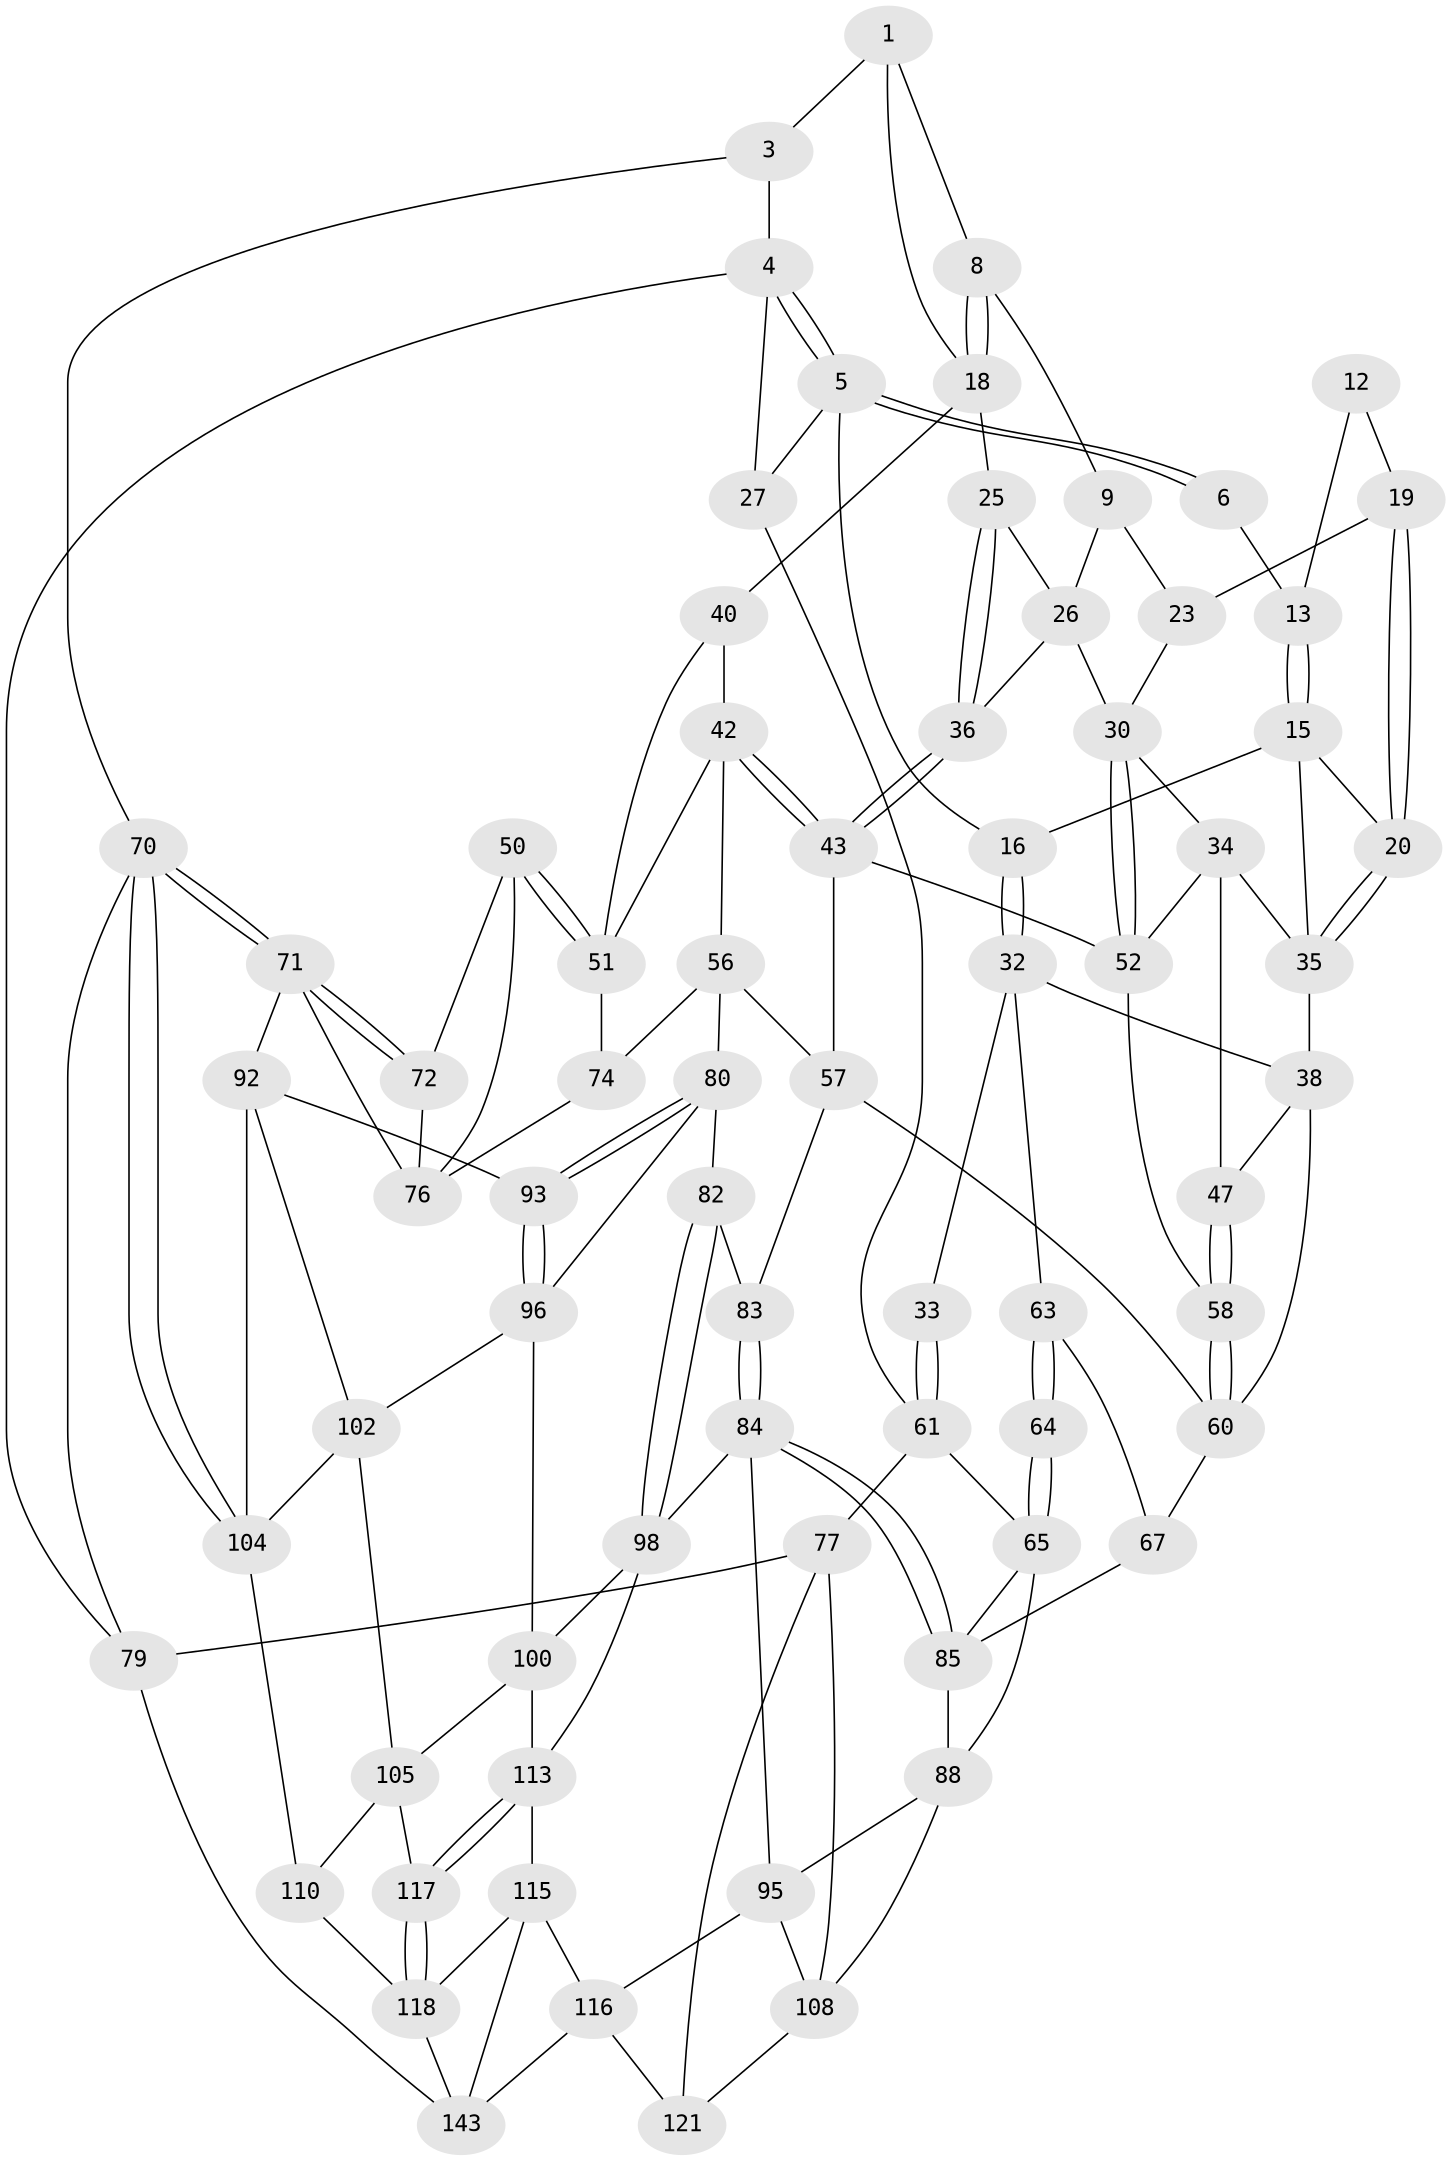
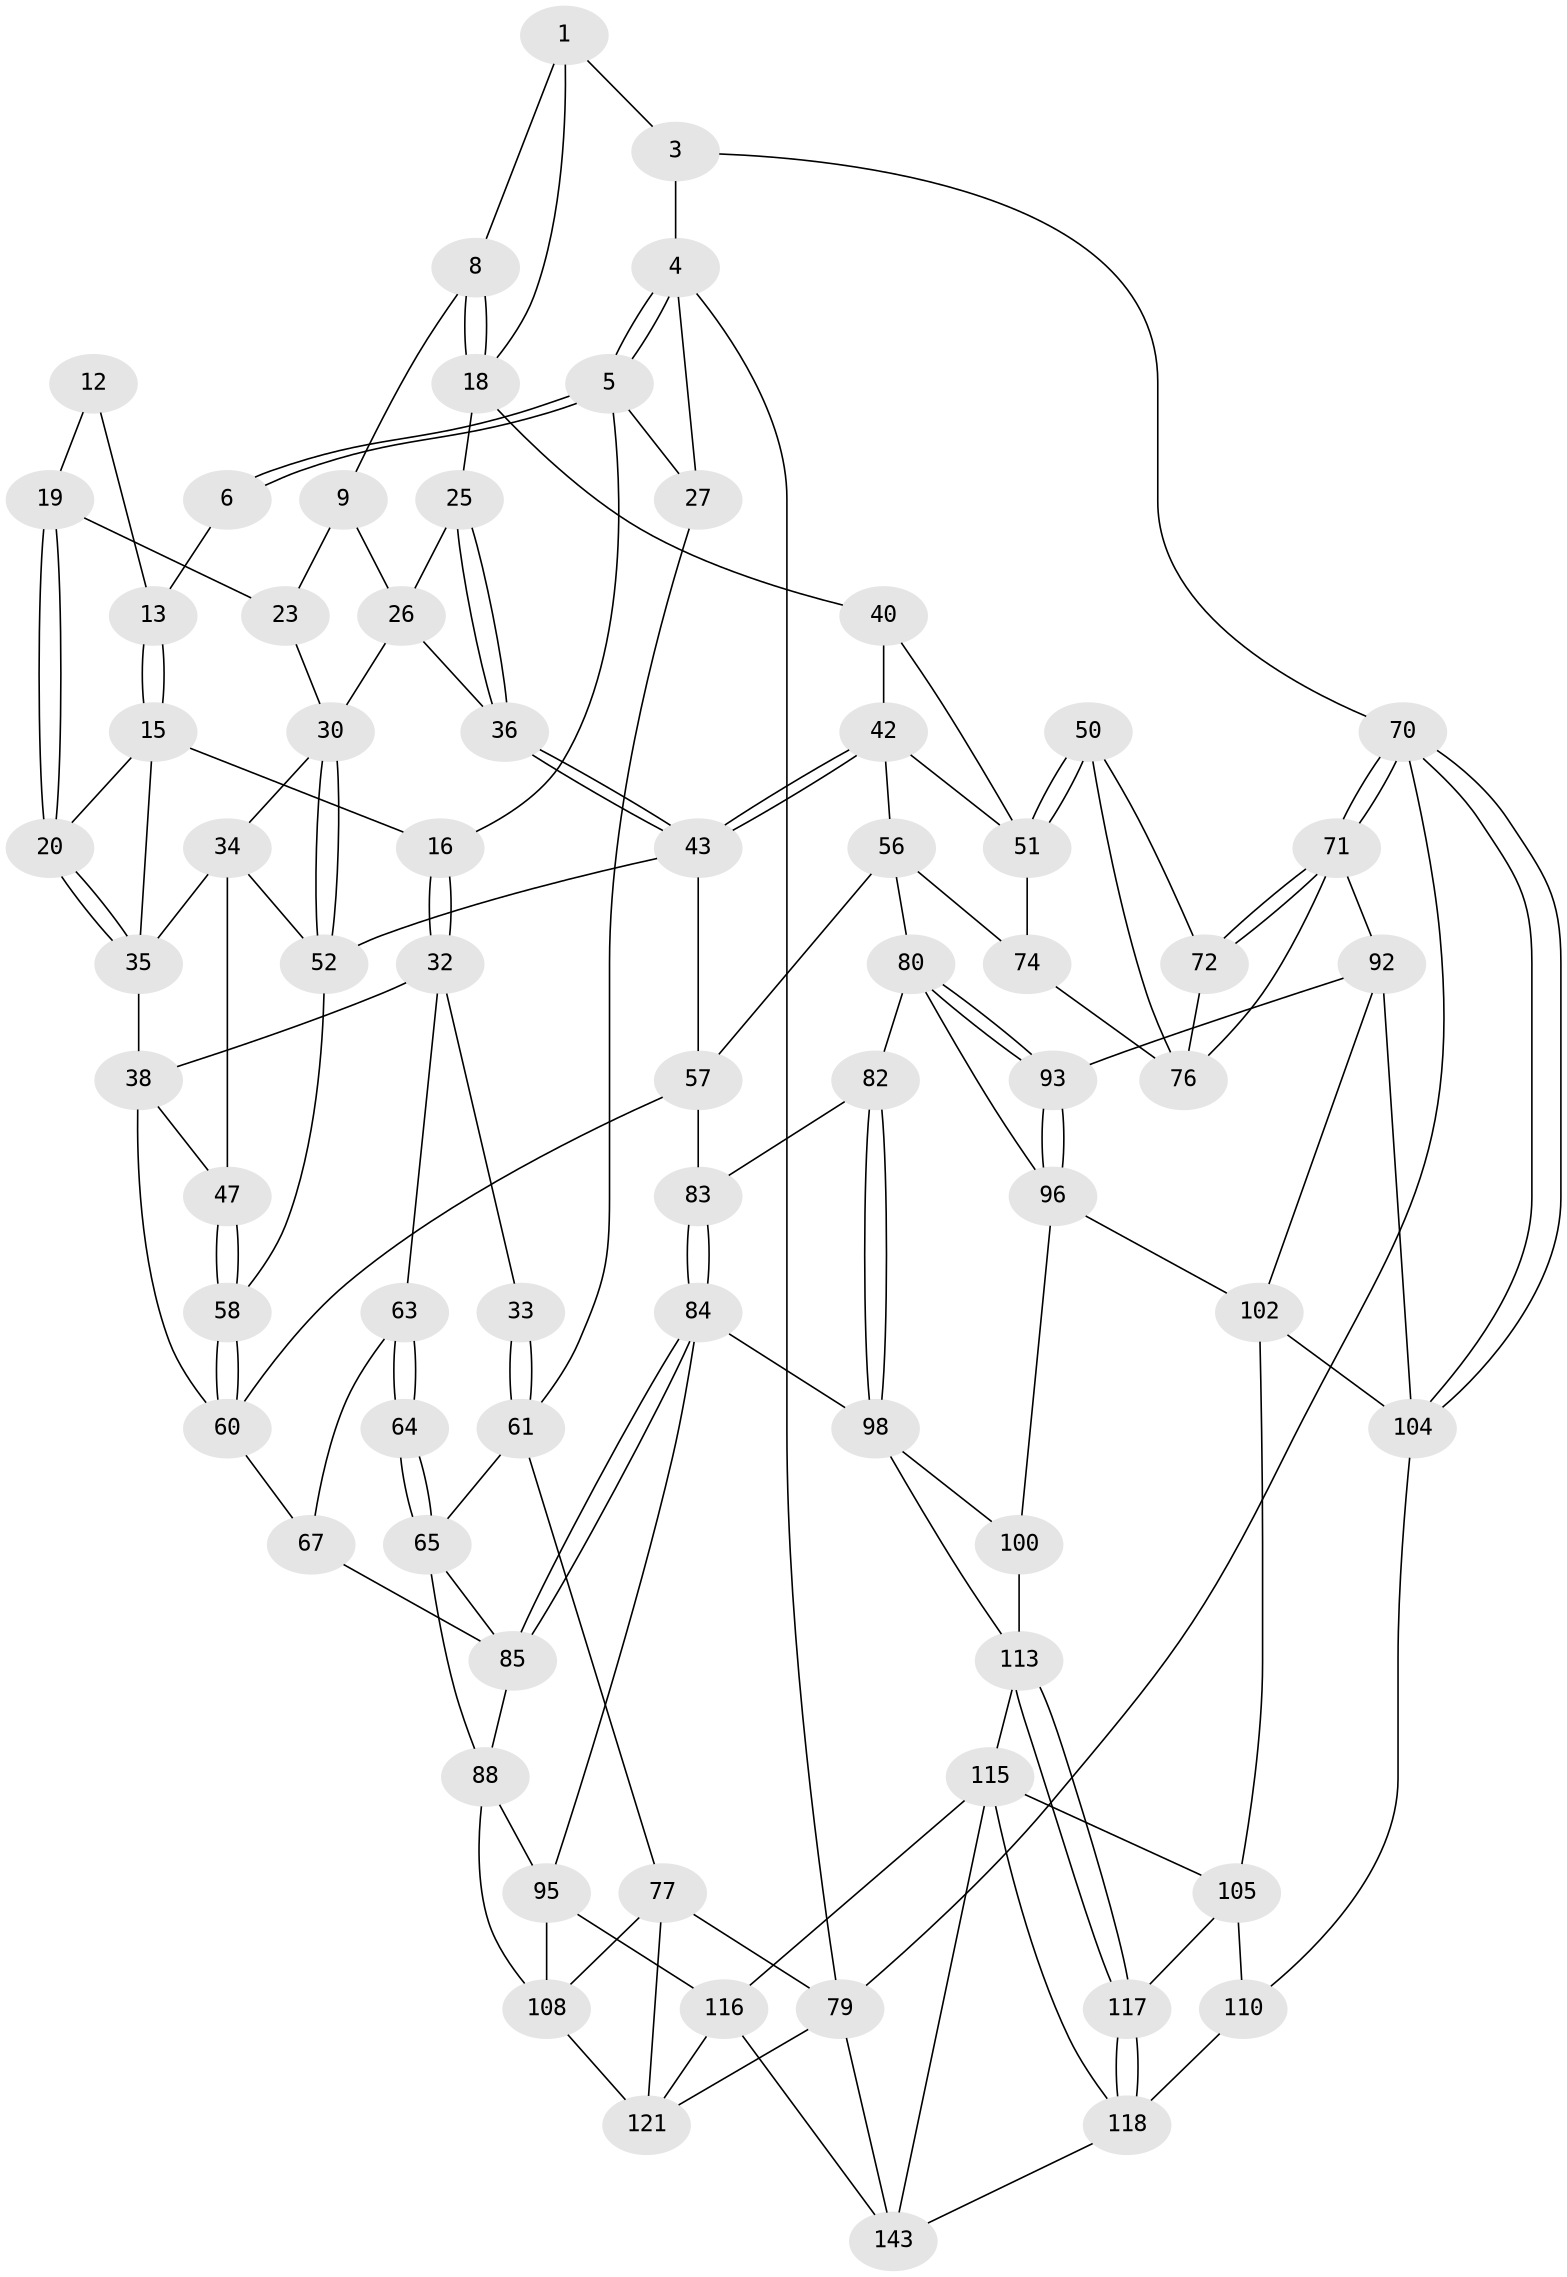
  graph {
    fontname="DejaVu Sans Mono"
    node [color=gray90 fontname="DejaVu Sans Mono" style=filled]
    edge [fontname="DejaVu Sans Mono"]
    1 [super="+2"]
    3 [super="+44"]
    8
    18 [super="+24"]
    4
    70
    9 [super="+22"]
    25
    40 [super="+41"]
    5 [super="+17"]
    27 [super="+28"]
    79 [super="+125"]
    71 [super="+91"]
    104 [super="+109"]
    6 [super="+7"]
    16
    61 [super="+62"]
    121 [super="+122"]
    n19 [label=143 super="+126"]
    13
    32 [super="+39"]
    15 [super="+21"]
    23
    26 [super="+29"]
    30 [super="+31"]
    36
    12 [super="+14"]
    19
    20
    35 [super="+37"]
    38 [super="+48"]
    33
    63 [super="+68"]
    42 [super="+55"]
    51 [super="+69"]
    34 [super="+46"]
    52 [super="+54"]
    43 [super="+53"]
    65 [super="+87"]
    77 [super="+78"]
    47
    58
    60 [super="+66"]
    67
    64
    57 [super="+59"]
    56 [super="+75"]
    74
    80 [super="+81"]
    83
    50 [super="+73"]
    72
    76 [super="+90"]
    82
    93
    96 [super="+97"]
    84 [super="+94"]
    85 [super="+86"]
    88 [super="+89"]
    108 [super="+112"]
    95 [super="+107"]
    92 [super="+101"]
    110
    102 [super="+103"]
    98 [super="+99"]
    100 [super="+106"]
    113 [super="+114"]
    116 [super="+120"]
    105 [super="+111"]
    117
    115 [super="+119"]
    118 [super="+124"]
    1 -- 3
    1 -- 8
    1 -- 18
    3 -- 4
    3 -- 70
    8 -- 18
    8 -- 18
    8 -- 9
    18 -- 25
    18 -- 40
    4 -- 5
    4 -- 5
    4 -- 27
    4 -- 79
    70 -- 79
    70 -- 71
    70 -- 71
    70 -- 104
    70 -- 104
    9 -- 23
    9 -- 26
    25 -- 26
    25 -- 36
    25 -- 36
    40 -- 42
    40 -- 51
    5 -- 27
    5 -- 6
    5 -- 6
    5 -- 16
    27 -- 61
+   79 -- 121
    79 -- n19
    71 -- 72
    71 -- 72
    71 -- 76
    71 -- 92
    104 -- 110
    6 -- 13
    16 -- 32
    16 -- 32
    61 -- 65
    61 -- 77
    13 -- 15
    13 -- 15
    32 -- 38
    32 -- 33
    32 -- 63
    15 -- 16
    15 -- 20
    15 -- 35
    23 -- 30
    26 -- 30
    26 -- 36
    30 -- 34
    30 -- 52
    30 -- 52
    36 -- 43
    36 -- 43
    12 -- 13
    12 -- 19
    19 -- 23
    19 -- 20
    19 -- 20
    20 -- 35
    20 -- 35
    35 -- 38
    38 -- 47
    38 -- 60
    33 -- 61
    33 -- 61
    63 -- 67
    63 -- 64 [weight=2]
    63 -- 64
    42 -- 51
    42 -- 43
    42 -- 43
    42 -- 56
    51 -- 74
    34 -- 35
    34 -- 52
    34 -- 47
    52 -- 58
    43 -- 52
    43 -- 57
    65 -- 85
    65 -- 88
    77 -- 79
    77 -- 121
    77 -- 108
    47 -- 58
    47 -- 58
    58 -- 60
    58 -- 60
    60 -- 67
    67 -- 85
    64 -- 65
    64 -- 65
    57 -- 60
    57 -- 83
    56 -- 57
    56 -- 74
    56 -- 80
    74 -- 76
    80 -- 82
    80 -- 93
    80 -- 93
    80 -- 96
    83 -- 84
    83 -- 84
    50 -- 51
    50 -- 51
    50 -- 72
    50 -- 76
    72 -- 76
    82 -- 83
    82 -- 98
    82 -- 98
    93 -- 96
    93 -- 96
    96 -- 102
    96 -- 100
    84 -- 85
    84 -- 85
    84 -- 95
    84 -- 98
    85 -- 88
    88 -- 108
    88 -- 95
    108 -- 121
    95 -- 108
    95 -- 116
    92 -- 104
    92 -- 93
    92 -- 102
    110 -- 118
    102 -- 104
    102 -- 105
    98 -- 100
    98 -- 113
    100 -- 113
-   100 -- 105
+   115 -- 105
    113 -- 117
    113 -- 117
    113 -- 115
    116 -- 121
    116 -- n19
    105 -- 110
    105 -- 117
    117 -- 118
    117 -- 118
    115 -- n19
    115 -- 116
    115 -- 118
    118 -- n19
  }
